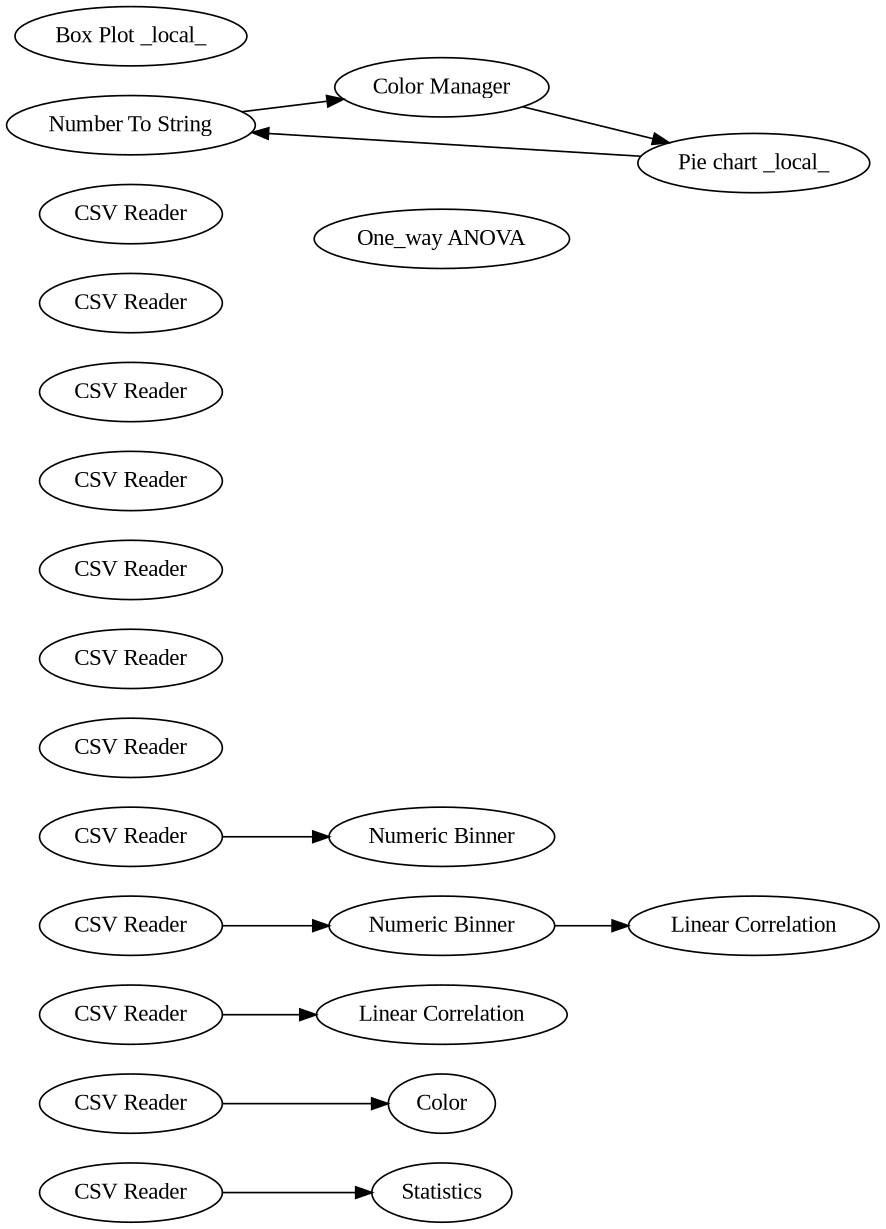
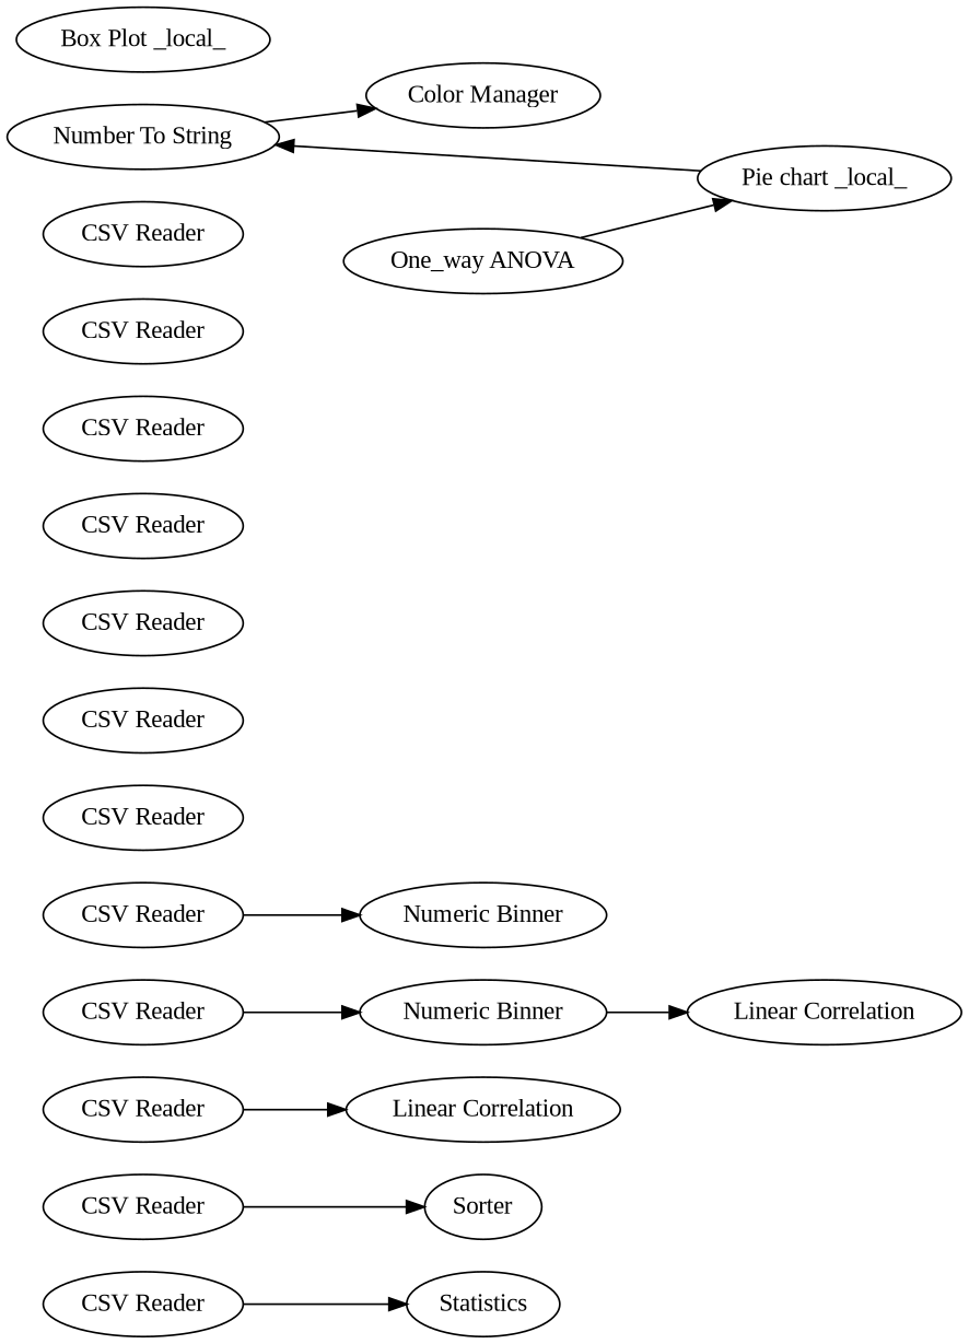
  digraph {
    fontname="Liberation Serif"
    rankdir=LR
    node [fontname="Liberation Serif"]
    edge [fontname="Liberation Serif"]
    n1 [label=Statistics]
    n2 [label="CSV Reader"]
    n3 [label="CSV Reader"]
-   n4 [label=Color]
+   n4 [label=Sorter]
    n5 [label="CSV Reader"]
    n6 [label="Linear Correlation"]
    n7 [label="CSV Reader"]
    n8 [label="Numeric Binner"]
    n9 [label="Linear Correlation"]
    n10 [label="CSV Reader"]
    n11 [label="Numeric Binner"]
    n12 [label="CSV Reader"]
    n13 [label="CSV Reader"]
    n14 [label="CSV Reader"]
    n15 [label="CSV Reader"]
    n16 [label="CSV Reader"]
    n17 [label="CSV Reader"]
    n18 [label="CSV Reader"]
    n19 [label="Number To String"]
    n20 [label="Color Manager"]
    n21 [label="Pie chart _local_"]
    n22 [label="One_way ANOVA"]
    n23 [label="Box Plot _local_"]
    n2 -> n1
    n3 -> n4
    n5 -> n6
    n7 -> n8
    n8 -> n9
    n10 -> n11
    n19 -> n20
-   n20 -> n21
+   n22 -> n21
    n21 -> n19
  }
